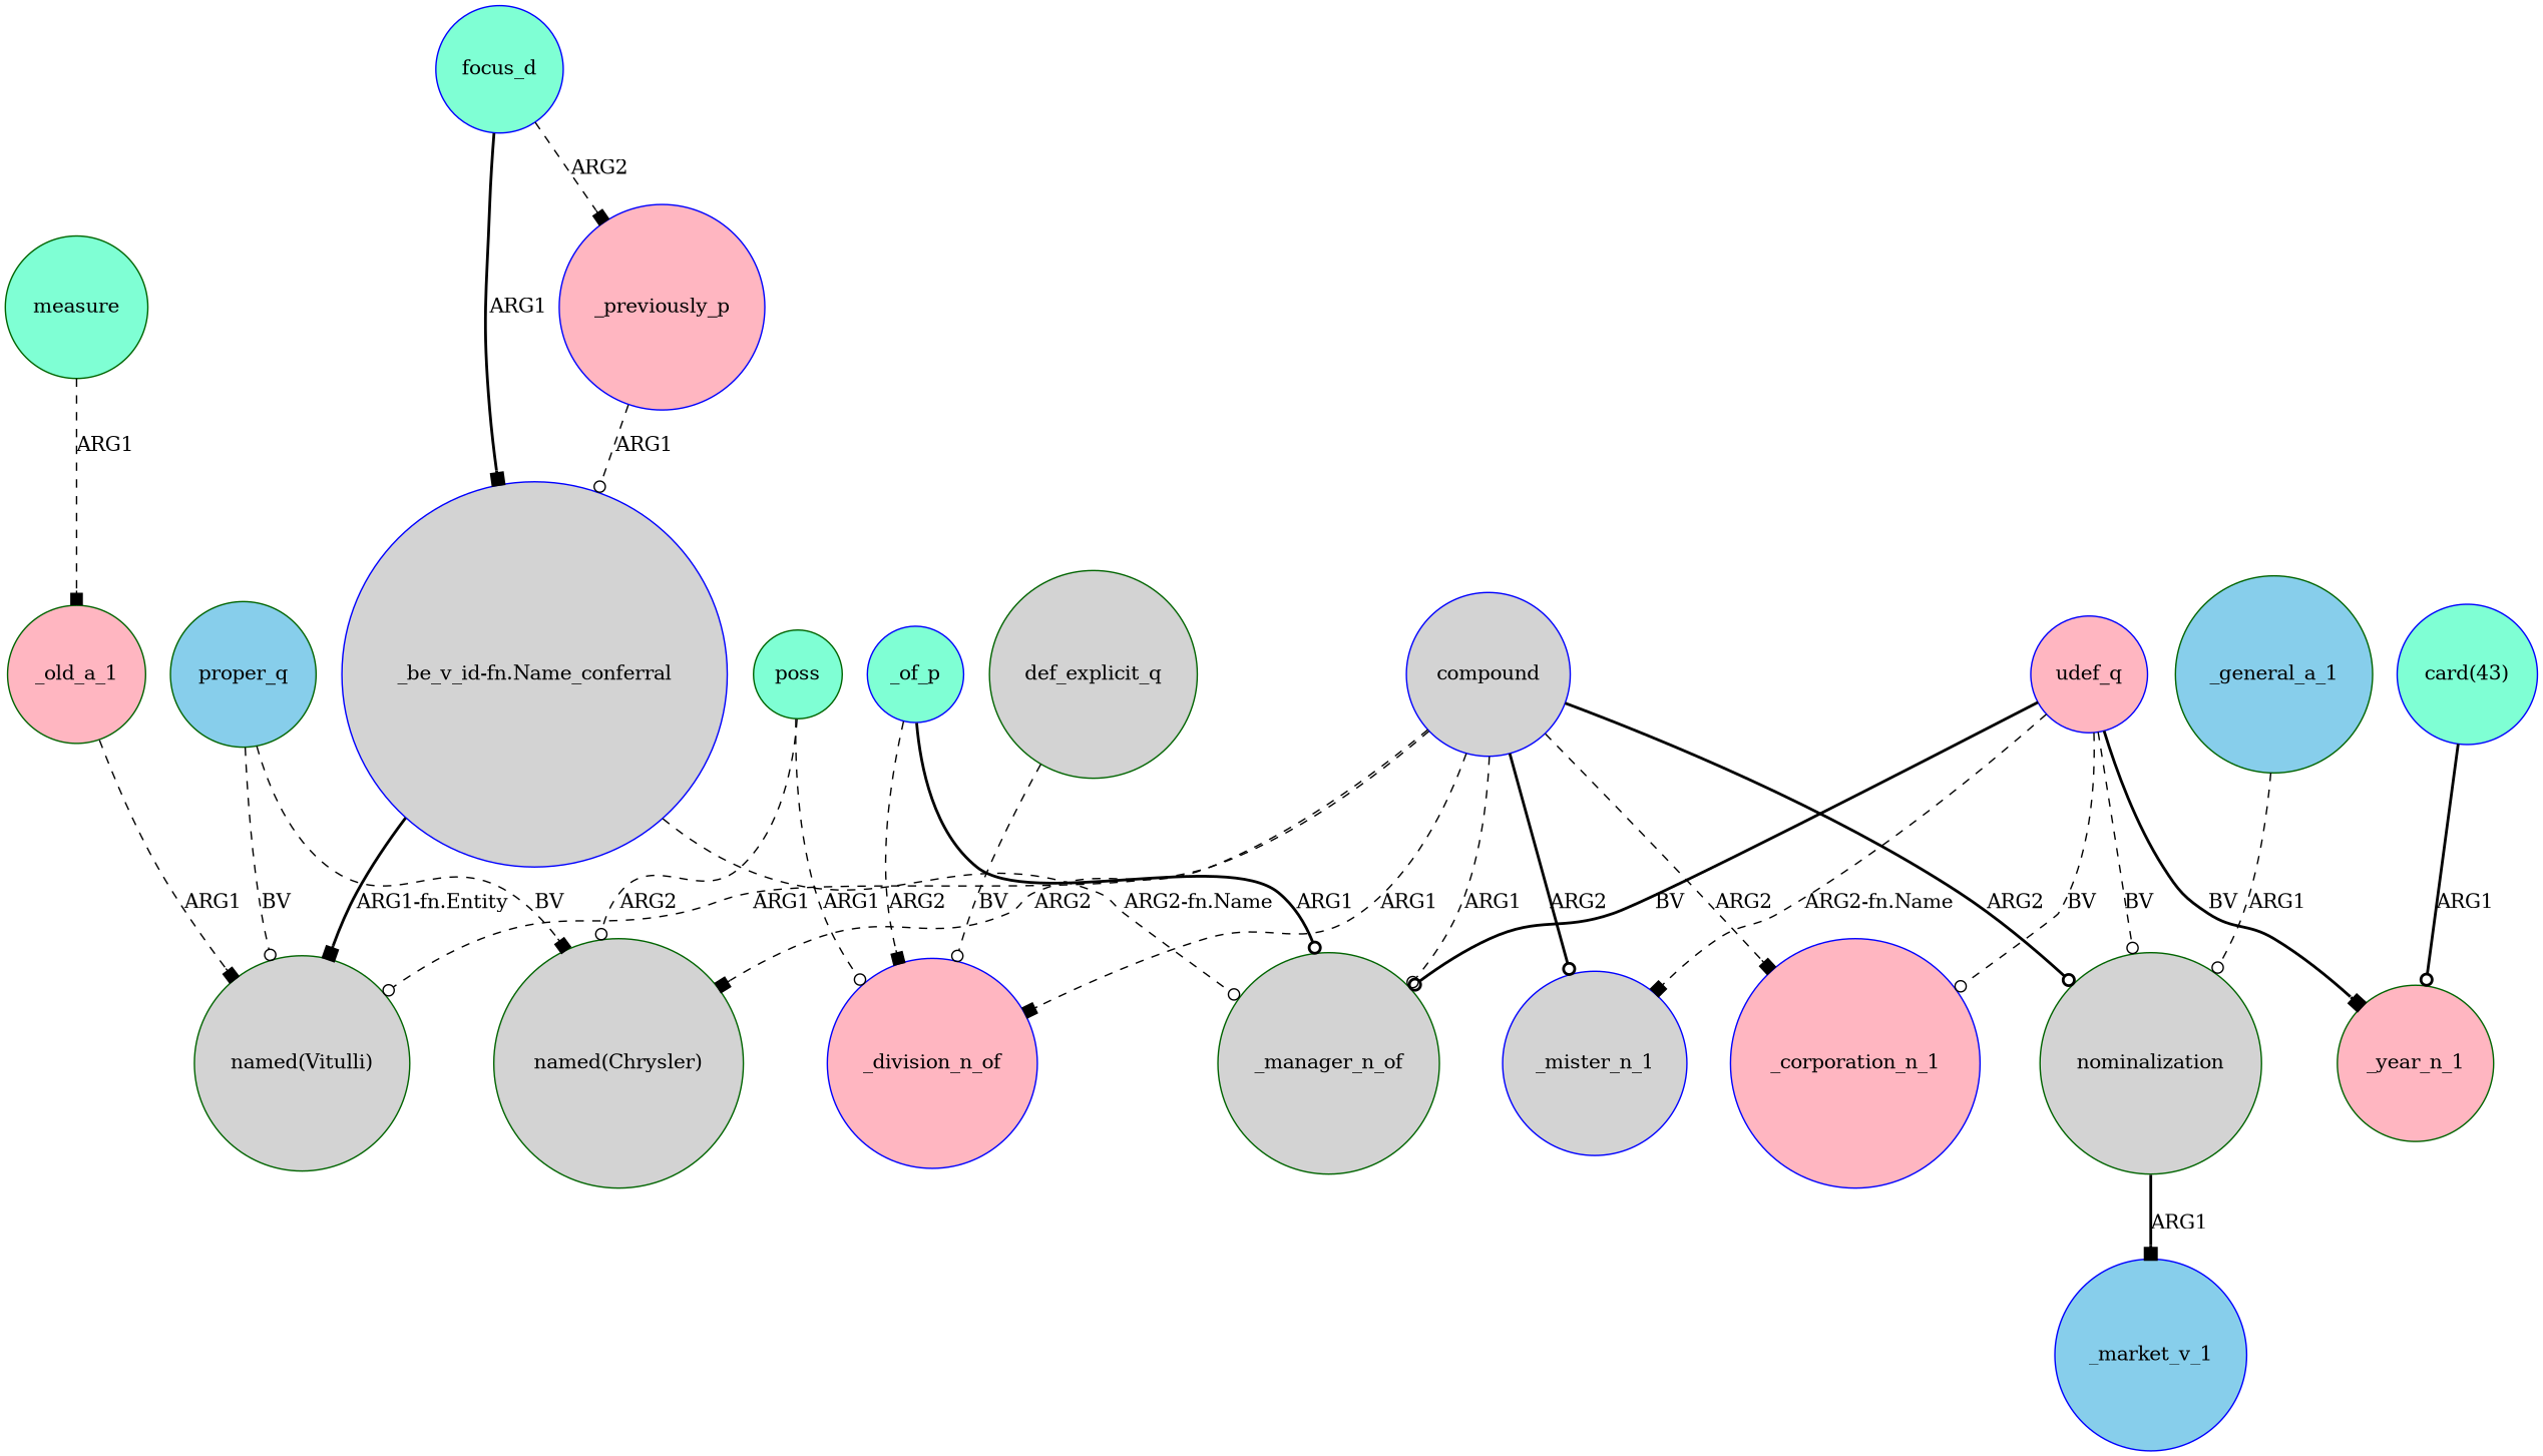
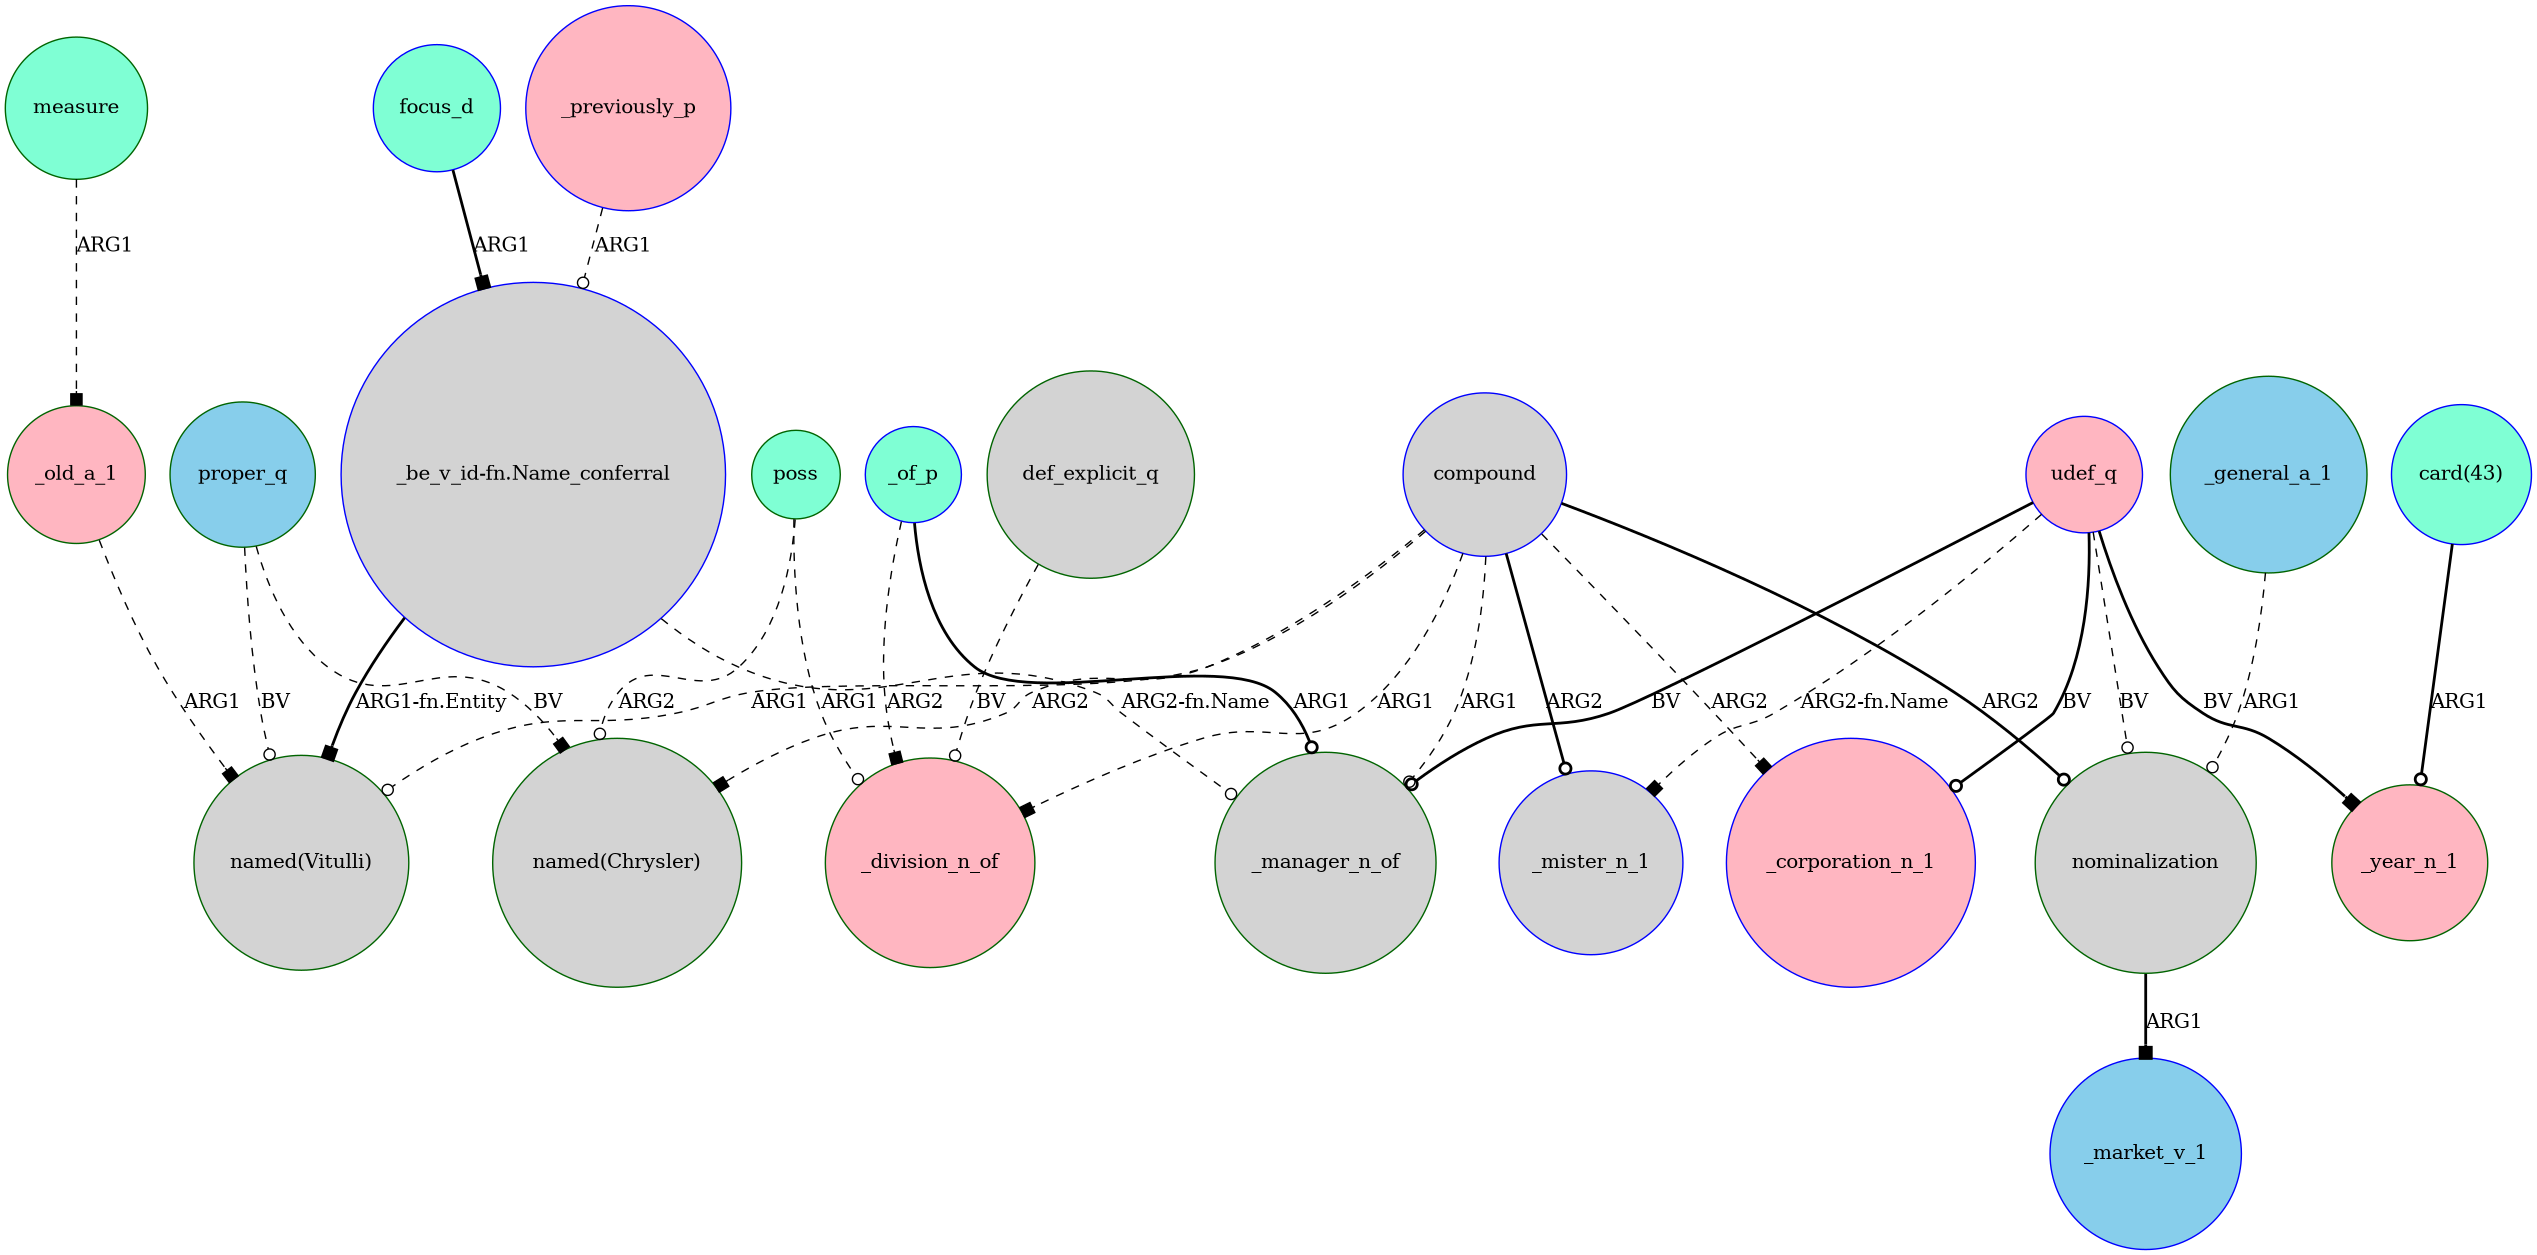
  digraph {
    node [color=darkgreen fillcolor=lightgrey shape=circle style=filled]
    edge [arrowhead=odot style=dashed]
    proper_q [fillcolor=skyblue]
    "named(Vitulli)"
    "named(Chrysler)"
    _of_p [color=blue fillcolor=aquamarine]
    _manager_n_of
-   _division_n_of [color=blue fillcolor=lightpink]
+   _division_n_of [fillcolor=lightpink]
    udef_q [color=blue fillcolor=lightpink]
    nominalization
    _mister_n_1 [color=blue]
    _corporation_n_1 [color=blue fillcolor=lightpink]
    _year_n_1 [fillcolor=lightpink]
    _market_v_1 [color=blue fillcolor=skyblue]
    _previously_p [color=blue fillcolor=lightpink]
    "_be_v_id-fn.Name_conferral" [color=blue]
    compound [color=blue]
    measure [fillcolor=aquamarine]
    _old_a_1 [fillcolor=lightpink]
    focus_d [color=blue fillcolor=aquamarine]
    def_explicit_q
    _general_a_1 [fillcolor=skyblue]
    poss [fillcolor=aquamarine]
    "card(43)" [color=blue fillcolor=aquamarine]
    proper_q -> "named(Vitulli)" [label=BV]
    proper_q -> "named(Chrysler)" [arrowhead=box label=BV]
    _of_p -> _manager_n_of [label=ARG1 style=bold]
    _of_p -> _division_n_of [arrowhead=box label=ARG2]
    udef_q -> _manager_n_of [label=BV style=bold]
    udef_q -> nominalization [label=BV]
    udef_q -> _mister_n_1 [arrowhead=box label="ARG2-fn.Name"]
-   udef_q -> _corporation_n_1 [label=BV]
+   udef_q -> _corporation_n_1 [label=BV style=bold]
    udef_q -> _year_n_1 [arrowhead=box label=BV style=bold]
    nominalization -> _market_v_1 [arrowhead=box label=ARG1 style=bold]
    _previously_p -> "_be_v_id-fn.Name_conferral" [label=ARG1]
    "_be_v_id-fn.Name_conferral" -> "named(Vitulli)" [arrowhead=box label="ARG1-fn.Entity" style=bold]
    "_be_v_id-fn.Name_conferral" -> _manager_n_of [label="ARG2-fn.Name"]
    compound -> "named(Vitulli)" [label=ARG1]
    compound -> "named(Chrysler)" [arrowhead=box label=ARG2]
    compound -> _manager_n_of [label=ARG1]
    compound -> _division_n_of [arrowhead=box label=ARG1]
    compound -> nominalization [label=ARG2 style=bold]
    compound -> _mister_n_1 [label=ARG2 style=bold]
    compound -> _corporation_n_1 [arrowhead=box label=ARG2]
    measure -> _old_a_1 [arrowhead=box label=ARG1]
    _old_a_1 -> "named(Vitulli)" [arrowhead=box label=ARG1]
-   focus_d -> _previously_p [arrowhead=box label=ARG2]
    focus_d -> "_be_v_id-fn.Name_conferral" [arrowhead=box label=ARG1 style=bold]
    def_explicit_q -> _division_n_of [label=BV]
    _general_a_1 -> nominalization [label=ARG1]
    poss -> "named(Chrysler)" [label=ARG2]
    poss -> _division_n_of [label=ARG1]
    "card(43)" -> _year_n_1 [label=ARG1 style=bold]
  }
